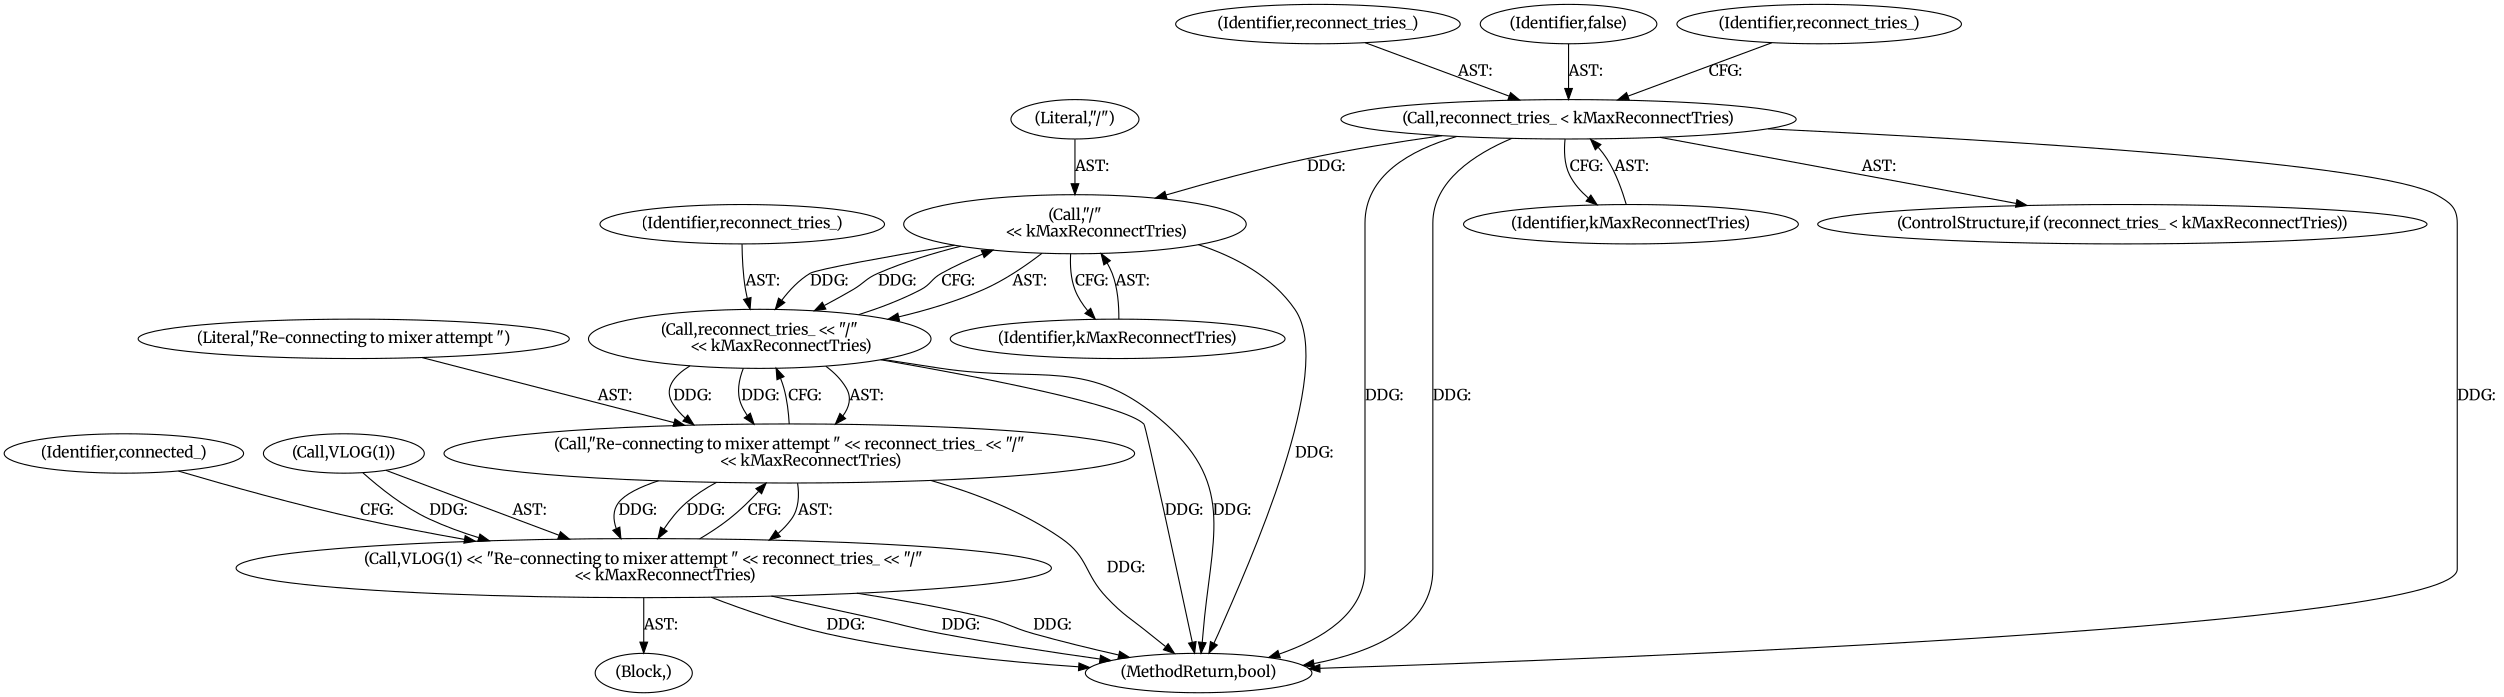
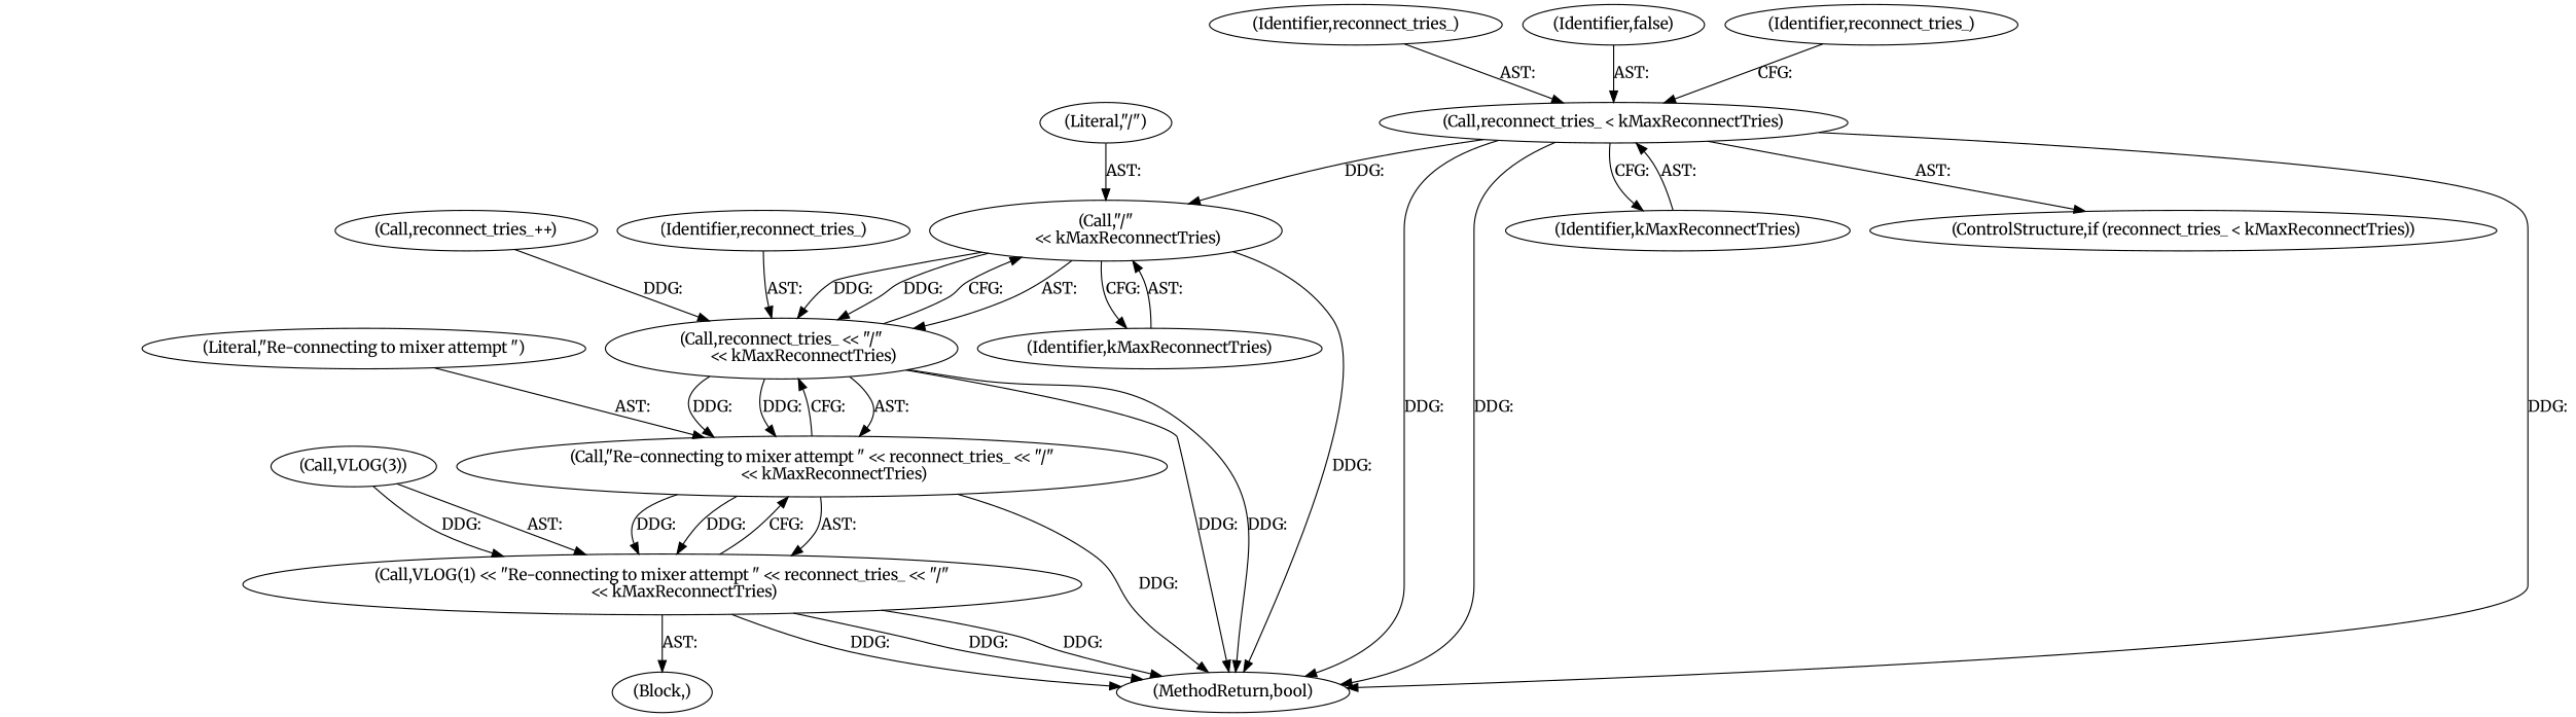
  digraph {
    fontname=Merriweather
    node [fontname=Merriweather]
    edge [fontname=Merriweather]
    n1 [label="(Call,\"/\"\n             << kMaxReconnectTries)"]
    n2 [label="(Call,reconnect_tries_ << \"/\"\n             << kMaxReconnectTries)"]
    n3 [label="(MethodReturn,bool)"]
    n4 [label="(Identifier,kMaxReconnectTries)"]
    n5 [label="(Call,\"Re-connecting to mixer attempt \" << reconnect_tries_ << \"/\"\n             << kMaxReconnectTries)"]
    n6 [label="(Call,reconnect_tries_ < kMaxReconnectTries)"]
    n7 [label="(Identifier,kMaxReconnectTries)"]
    n8 [label="(ControlStructure,if (reconnect_tries_ < kMaxReconnectTries))"]
+   n9 [label="(Call,reconnect_tries_++)"]
    n10 [label="(Call,VLOG(1) << \"Re-connecting to mixer attempt \" << reconnect_tries_ << \"/\"\n             << kMaxReconnectTries)"]
    n11 [label="(Block,)"]
    n12 [label="(Identifier,reconnect_tries_)"]
    n13 [label="(Identifier,false)"]
    n14 [label="(Identifier,reconnect_tries_)"]
    n15 [label="(Literal,\"Re-connecting to mixer attempt \")"]
-   n16 [label="(Call,VLOG(1))"]
+   n16 [label="(Call,VLOG(3))"]
    n17 [label="(Literal,\"/\")"]
-   n18 [label="(Identifier,connected_)"]
    n19 [label="(Identifier,reconnect_tries_)"]
    n1 -> n2 [label="AST: "]
    n1 -> n2 [label="DDG: "]
    n1 -> n2 [label="DDG: "]
    n1 -> n3 [label="DDG: "]
    n1 -> n4 [label="CFG: "]
    n2 -> n1 [label="CFG: "]
    n2 -> n3 [label="DDG: "]
    n2 -> n3 [label="DDG: "]
    n2 -> n5 [label="AST: "]
    n2 -> n5 [label="DDG: "]
    n2 -> n5 [label="DDG: "]
    n4 -> n1 [label="AST: "]
    n5 -> n2 [label="CFG: "]
    n5 -> n3 [label="DDG: "]
    n5 -> n10 [label="AST: "]
    n5 -> n10 [label="DDG: "]
    n5 -> n10 [label="DDG: "]
    n6 -> n1 [label="DDG: "]
    n6 -> n3 [label="DDG: "]
    n6 -> n3 [label="DDG: "]
    n6 -> n3 [label="DDG: "]
    n6 -> n7 [label="CFG: "]
    n6 -> n8 [label="AST: "]
    n7 -> n6 [label="AST: "]
+   n9 -> n2 [label="DDG: "]
    n10 -> n3 [label="DDG: "]
    n10 -> n3 [label="DDG: "]
    n10 -> n3 [label="DDG: "]
    n10 -> n5 [label="CFG: "]
    n10 -> n11 [label="AST: "]
    n12 -> n6 [label="AST: "]
    n13 -> n6 [label="AST: "]
    n14 -> n2 [label="AST: "]
    n15 -> n5 [label="AST: "]
    n16 -> n10 [label="AST: "]
    n16 -> n10 [label="DDG: "]
    n17 -> n1 [label="AST: "]
-   n18 -> n10 [label="CFG: "]
    n19 -> n6 [label="CFG: "]
  }
